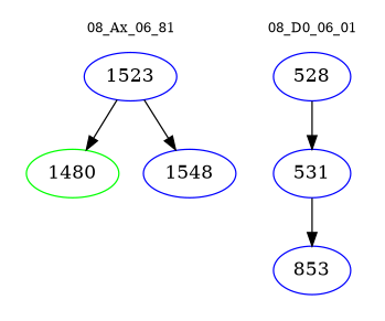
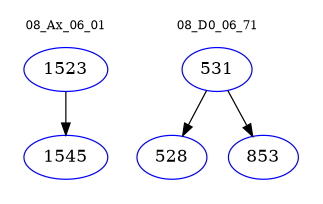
  digraph {
    node [color=blue]
    edge [color=black]
    n1 [label=1523]
-   n2 [color=green label=1480]
-   n3 [label=1548]
+   n3 [label=1545]
    n4 [label=531]
    n5 [label=528]
    n6 [label=853]
    subgraph cluster_1 {
      color=white
      fontsize=10
-     label="08_Ax_06_81"
+     label="08_Ax_06_01"
      n1
-     n2
      n3
    }
    subgraph cluster_2 {
      color=white
      fontsize=10
-     label="08_D0_06_01"
+     label="08_D0_06_71"
      n4
      n5
      n6
    }
-   n1 -> n2
    n1 -> n3
-   n5 -> n4
+   n4 -> n5
    n4 -> n6
  }
